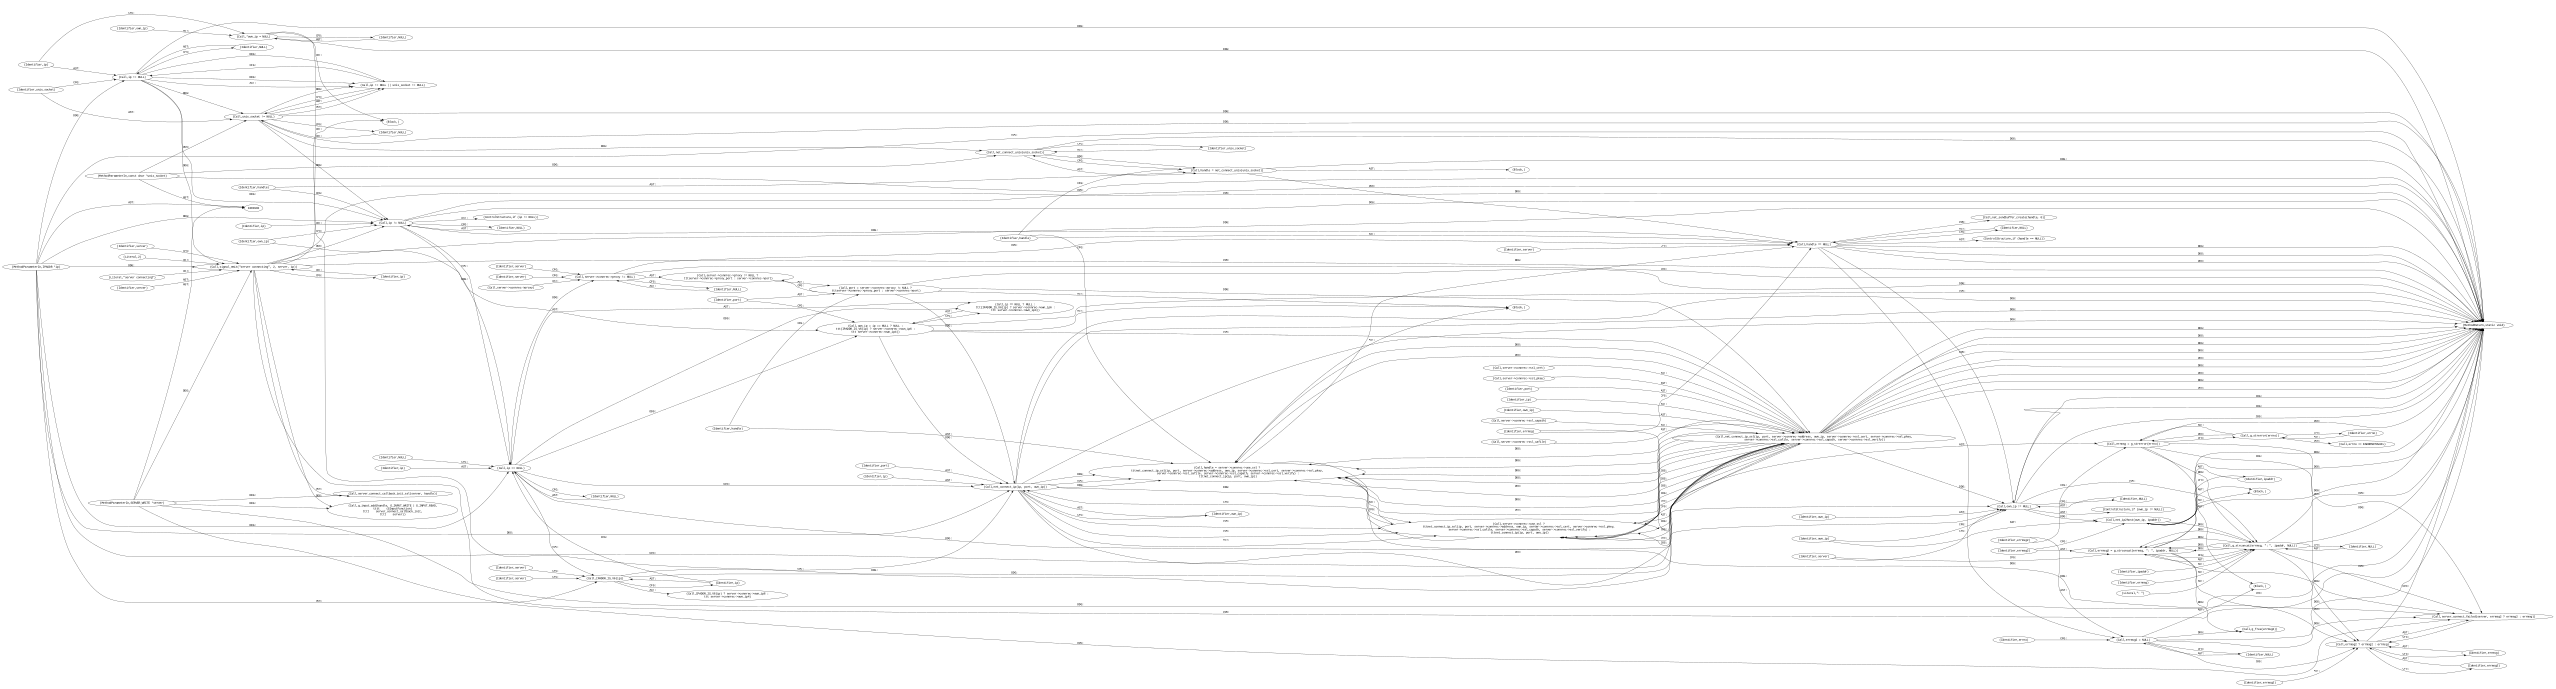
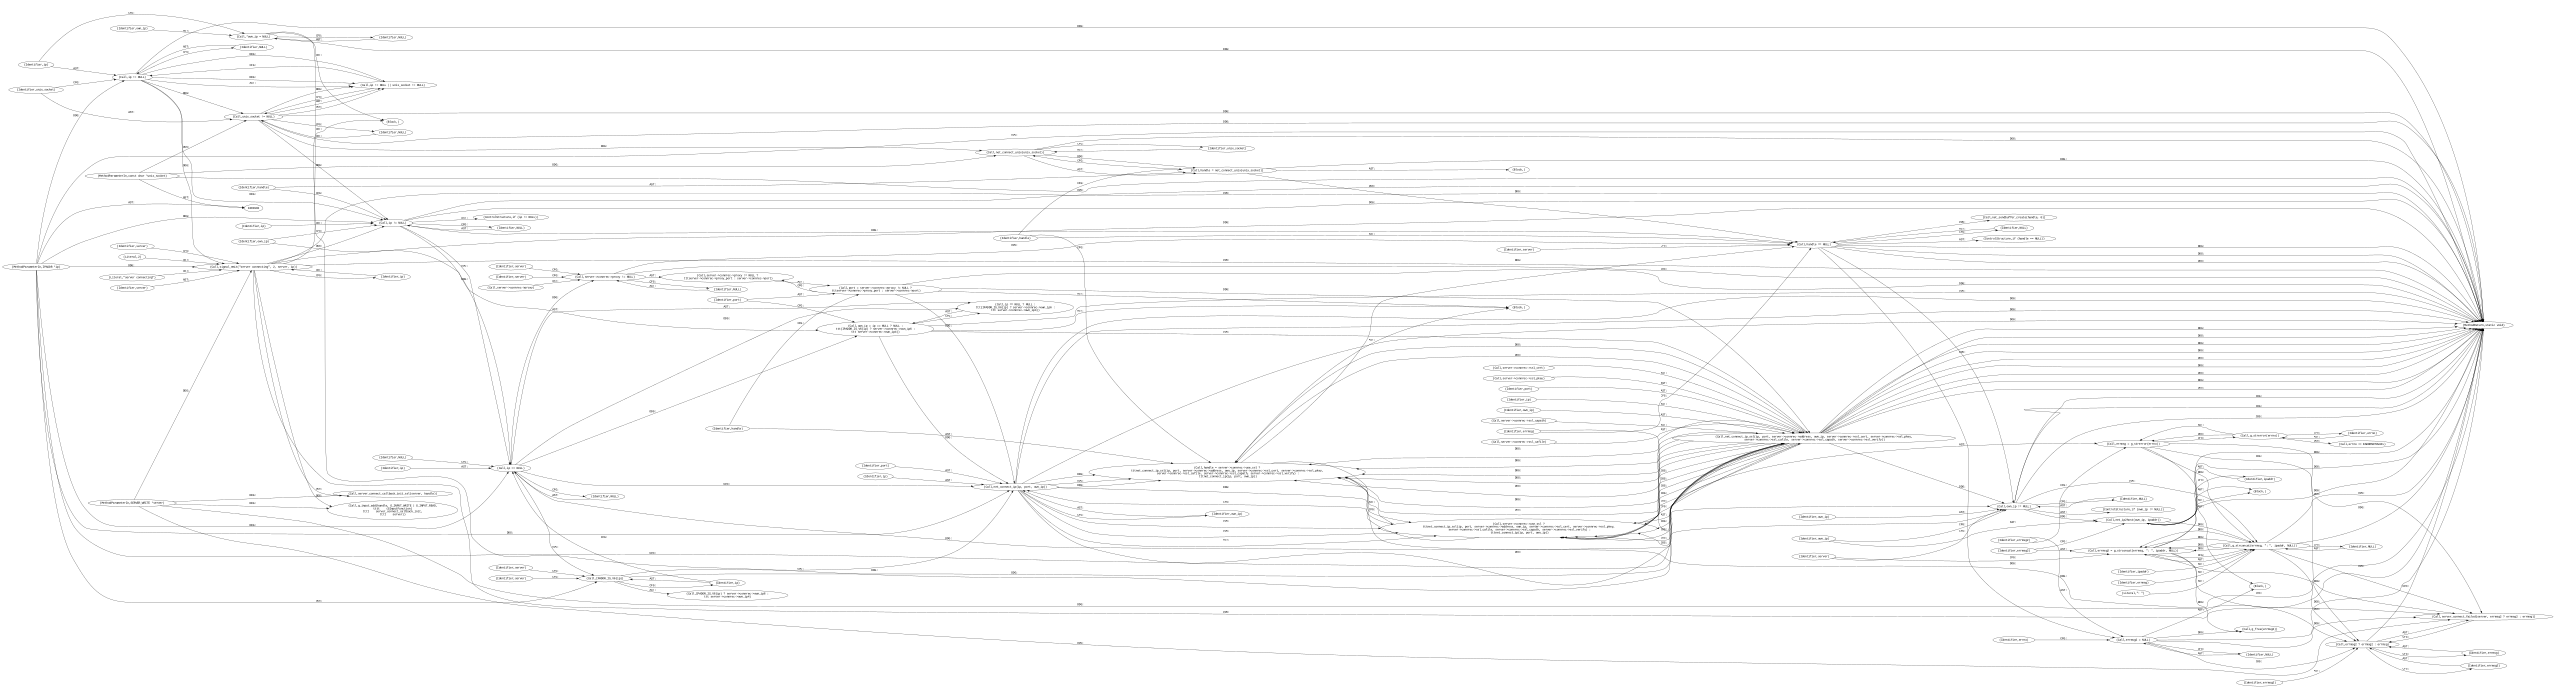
  digraph {
    fontname="Liberation Mono"
    rankdir=LR
    node [fontname="Liberation Mono"]
    edge [fontname="Liberation Mono"]
    n1 [label="(Call,errmsg2 ? errmsg2 : errmsg)"]
    n2 [label="(Call,server_connect_failed(server, errmsg2 ? errmsg2 : errmsg))"]
    n3 [label="(Identifier,errmsg)"]
    n4 [label="(MethodReturn,static void)"]
    n5 [label="(Identifier,errmsg2)"]
    n6 [label="(Call,errmsg2 = g_strconcat(errmsg, \": \", ipaddr, NULL))"]
    n7 [label="(Call,g_strconcat(errmsg, \": \", ipaddr, NULL))"]
    n8 [label="(Call,g_free(errmsg2))"]
    n9 [label="(Block,)"]
    n10 [label="(Identifier,NULL)"]
    n11 [label="(Call,errmsg = g_strerror(errno))"]
    n12 [label="(Call,g_strerror(errno))"]
    n13 [label="(Block,)"]
    n14 [label="(Call,errno == EADDRNOTAVAIL)"]
    n15 [label="(Identifier,errno)"]
    n16 [label="(Call,net_ip2host(own_ip, ipaddr))"]
    n17 [label="(Identifier,ipaddr)"]
    n18 [label="(Call,own_ip != NULL)"]
    n19 [label="(ControlStructure,if (own_ip != NULL))"]
    n20 [label="(Identifier,NULL)"]
    n21 [label="(Call,net_connect_ip(ip, port, own_ip))"]
    n22 [label="(Call,handle = server->connrec->use_ssl ?\n\t\t\tnet_connect_ip_ssl(ip, port, server->connrec->address, own_ip, server->connrec->ssl_cert, server->connrec->ssl_pkey,\n server->connrec->ssl_cafile, server->connrec->ssl_capath, server->connrec->ssl_verify) :\n \t\t\tnet_connect_ip(ip, port, own_ip))"]
    n23 [label="(Identifier,own_ip)"]
    n24 [label="(Call,server->connrec->use_ssl ?\n\t\t\tnet_connect_ip_ssl(ip, port, server->connrec->address, own_ip, server->connrec->ssl_cert, server->connrec->ssl_pkey,\n server->connrec->ssl_cafile, server->connrec->ssl_capath, server->connrec->ssl_verify) :\n \t\t\tnet_connect_ip(ip, port, own_ip))"]
    n25 [label="(Call,handle == NULL)"]
    n26 [label="(Block,)"]
    n27 [label="(Call,net_connect_ip_ssl(ip, port, server->connrec->address, own_ip, server->connrec->ssl_cert, server->connrec->ssl_pkey,\n server->connrec->ssl_cafile, server->connrec->ssl_capath, server->connrec->ssl_verify))"]
    n28 [label="(Call,ip == NULL)"]
    n29 [label="(Call,IPADDR_IS_V6(ip))"]
    n30 [label="(Call,own_ip = ip == NULL ? NULL :\n\t\t\t(IPADDR_IS_V6(ip) ? server->connrec->own_ip6 :\n\t\t\t server->connrec->own_ip4))"]
    n31 [label="(Call,server->connrec->proxy != NULL)"]
    n32 [label="(Call,ip == NULL ? NULL :\n\t\t\t(IPADDR_IS_V6(ip) ? server->connrec->own_ip6 :\n\t\t\t server->connrec->own_ip4))"]
    n33 [label="(Identifier,NULL)"]
    n34 [label="(Call,IPADDR_IS_V6(ip) ? server->connrec->own_ip6 :\n\t\t\t server->connrec->own_ip4)"]
    n35 [label="(Identifier,ip)"]
    n36 [label="(Call,server->connrec->proxy != NULL ?\n \t\t\tserver->connrec->proxy_port : server->connrec->port)"]
    n37 [label="(Identifier,NULL)"]
    n38 [label="(Call,ip != NULL)"]
    n39 [label="(ControlStructure,if (ip != NULL))"]
    n40 [label="(Identifier,NULL)"]
    n41 [label="(Call,errmsg2 = NULL)"]
    n42 [label="(Identifier,NULL)"]
    n43 [label="(ControlStructure,if (handle == NULL))"]
    n44 [label="(Call,net_sendbuffer_create(handle, 0))"]
    n45 [label="(Call,signal_emit(\"server connecting\", 2, server, ip))"]
    n46 [label="(Call,server_connect_callback_init_ssl(server, handle))"]
    n47 [label="(Block,)"]
    n48 [label="(Call,g_input_add(handle, G_INPUT_WRITE | G_INPUT_READ,\n\t\t\t\t    (GInputFunction)\n\t\t\t\t    server_connect_callback_init,\n\t\t\t\t    server))"]
    n49 [label="(Identifier,ip)"]
    n50 [label="(MethodParameterIn,SERVER_WRITE *server)"]
    1000102
    n52 [label="(Call,ip != NULL)"]
    n53 [label="(Call,unix_socket != NULL)"]
    n54 [label="(Call,ip != NULL || unix_socket != NULL)"]
    n55 [label="(Identifier,NULL)"]
    n56 [label="(Call,net_connect_unix(unix_socket))"]
    n57 [label="(Identifier,NULL)"]
    n58 [label="(MethodParameterIn,IPADDR *ip)"]
    n59 [label="(Call,handle = net_connect_unix(unix_socket))"]
    n60 [label="(Identifier,unix_socket)"]
    n61 [label="(MethodParameterIn,const char *unix_socket)"]
    n62 [label="(Call,port = server->connrec->proxy != NULL ?\n \t\t\tserver->connrec->proxy_port : server->connrec->port)"]
    n63 [label="(Call,*own_ip = NULL)"]
    n64 [label="(Identifier,NULL)"]
    n65 [label="(Identifier,NULL)"]
    n66 [label="(Block,)"]
    n67 [label="(Identifier,NULL)"]
    n68 [label="(Identifier,own_ip)"]
    n69 [label="(Call,server->connrec->ssl_capath)"]
    n70 [label="(Identifier,unix_socket)"]
    n71 [label="(Identifier,ip)"]
    n72 [label="(Identifier,ipaddr)"]
    n73 [label="(Identifier,port)"]
    n74 [label="(Identifier,handle)"]
    n75 [label="(Call,server->connrec->ssl_cafile)"]
    n76 [label="(Identifier,errmsg)"]
    n77 [label="(Identifier,own_ip)"]
    n78 [label="(Call,server->connrec->ssl_cert)"]
    n79 [label="(Literal,\"server connecting\")"]
    n80 [label="(Call,server->connrec->ssl_pkey)"]
    n81 [label="(Identifier,errmsg2)"]
    n82 [label="(Identifier,server)"]
    n83 [label="(Identifier,server)"]
    n84 [label="(Identifier,errno)"]
    n85 [label="(Identifier,errmsg2)"]
    n86 [label="(Identifier,port)"]
    n87 [label="(Identifier,own_ip)"]
    n88 [label="(Identifier,ip)"]
    n89 [label="(Identifier,ip)"]
    n90 [label="(Identifier,server)"]
    n91 [label="(Identifier,handle)"]
    n92 [label="(Identifier,own_ip)"]
    n93 [label="(Identifier,server)"]
    n94 [label="(Identifier,handle)"]
    n95 [label="(Identifier,server)"]
    n96 [label="(Literal,2)"]
    n97 [label="(Literal,\": \")"]
    n98 [label="(Identifier,server)"]
    n99 [label="(Identifier,ip)"]
    n100 [label="(Identifier,server)"]
    n101 [label="(Identifier,ip)"]
    n102 [label="(Identifier,own_ip)"]
    n103 [label="(Identifier,errmsg2)"]
    n104 [label="(Identifier,server)"]
    n105 [label="(Call,server->connrec->proxy)"]
    n106 [label="(Identifier,port)"]
    n107 [label="(Identifier,errmsg)"]
    n1 -> n2 [label="AST: "]
    n1 -> n3 [label="CFG: "]
    n1 -> n4 [label="DDG: "]
    n1 -> n5 [label="CFG: "]
    n2 -> n1 [label="CFG: "]
    n3 -> n1 [label="AST: "]
    n5 -> n1 [label="AST: "]
    n6 -> n1 [label="DDG: "]
    n6 -> n2 [label="DDG: "]
    n6 -> n4 [label="DDG: "]
    n6 -> n7 [label="CFG: "]
    n6 -> n8 [label="DDG: "]
    n6 -> n9 [label="AST: "]
    n7 -> n1 [label="DDG: "]
    n7 -> n2 [label="DDG: "]
    n7 -> n4 [label="DDG: "]
    n7 -> n4 [label="DDG: "]
    n7 -> n6 [label="AST: "]
    n7 -> n6 [label="DDG: "]
    n7 -> n6 [label="DDG: "]
    n7 -> n6 [label="DDG: "]
    n7 -> n6 [label="DDG: "]
    n7 -> n10 [label="CFG: "]
    n10 -> n7 [label="AST: "]
    n11 -> n1 [label="DDG: "]
    n11 -> n2 [label="DDG: "]
-   n11 -> n4 [label="DDG: "]
    n11 -> n7 [label="DDG: "]
    n11 -> n12 [label="CFG: "]
    n11 -> n13 [label="AST: "]
    n12 -> n11 [label="AST: "]
    n12 -> n11 [label="DDG: "]
    n12 -> n14 [label="DDG: "]
    n12 -> n15 [label="CFG: "]
    n15 -> n12 [label="AST: "]
    n16 -> n4 [label="DDG: "]
    n16 -> n4 [label="DDG: "]
    n16 -> n7 [label="DDG: "]
    n16 -> n9 [label="AST: "]
    n16 -> n17 [label="CFG: "]
    n17 -> n16 [label="AST: "]
    n18 -> n4 [label="DDG: "]
    n18 -> n4 [label="DDG: "]
    n18 -> n4 [label="DDG: "]
    n18 -> n7 [label="DDG: "]
    n18 -> n16 [label="DDG: "]
    n18 -> n19 [label="AST: "]
    n18 -> n20 [label="CFG: "]
    n20 -> n18 [label="AST: "]
    n21 -> n4 [label="DDG: "]
    n21 -> n4 [label="DDG: "]
    n21 -> n4 [label="DDG: "]
    n21 -> n18 [label="DDG: "]
    n21 -> n22 [label="DDG: "]
    n21 -> n22 [label="DDG: "]
    n21 -> n22 [label="DDG: "]
    n21 -> n23 [label="CFG: "]
    n21 -> n24 [label="AST: "]
    n21 -> n24 [label="DDG: "]
    n21 -> n24 [label="DDG: "]
    n21 -> n24 [label="DDG: "]
    n22 -> n4 [label="DDG: "]
    n22 -> n24 [label="CFG: "]
    n22 -> n25 [label="DDG: "]
    n22 -> n26 [label="AST: "]
    n23 -> n21 [label="AST: "]
    n24 -> n21 [label="CFG: "]
    n24 -> n22 [label="AST: "]
    n24 -> n27 [label="CFG: "]
    n25 -> n4 [label="DDG: "]
    n25 -> n4 [label="DDG: "]
    n25 -> n4 [label="DDG: "]
    n25 -> n18 [label="DDG: "]
    n25 -> n41 [label="DDG: "]
    n25 -> n42 [label="CFG: "]
    n25 -> n43 [label="AST: "]
    n25 -> n44 [label="DDG: "]
    n27 -> n4 [label="DDG: "]
    n27 -> n4 [label="DDG: "]
    n27 -> n4 [label="DDG: "]
    n27 -> n4 [label="DDG: "]
    n27 -> n4 [label="DDG: "]
    n27 -> n4 [label="DDG: "]
    n27 -> n4 [label="DDG: "]
    n27 -> n4 [label="DDG: "]
    n27 -> n4 [label="DDG: "]
    n27 -> n18 [label="DDG: "]
    n27 -> n22 [label="DDG: "]
    n27 -> n22 [label="DDG: "]
    n27 -> n22 [label="DDG: "]
    n27 -> n22 [label="DDG: "]
    n27 -> n22 [label="DDG: "]
    n27 -> n22 [label="DDG: "]
    n27 -> n22 [label="DDG: "]
    n27 -> n22 [label="DDG: "]
    n27 -> n22 [label="DDG: "]
    n27 -> n24 [label="AST: "]
    n27 -> n24 [label="DDG: "]
    n27 -> n24 [label="DDG: "]
    n27 -> n24 [label="DDG: "]
    n27 -> n24 [label="DDG: "]
    n27 -> n24 [label="DDG: "]
    n27 -> n24 [label="DDG: "]
    n27 -> n24 [label="DDG: "]
    n27 -> n24 [label="DDG: "]
    n27 -> n24 [label="DDG: "]
    n28 -> n21 [label="DDG: "]
    n28 -> n27 [label="DDG: "]
    n28 -> n29 [label="DDG: "]
    n28 -> n30 [label="DDG: "]
    n28 -> n31 [label="DDG: "]
    n28 -> n32 [label="AST: "]
    n28 -> n32 [label="DDG: "]
    n28 -> n33 [label="CFG: "]
    n29 -> n21 [label="DDG: "]
    n29 -> n27 [label="DDG: "]
    n29 -> n34 [label="AST: "]
    n29 -> n35 [label="CFG: "]
    n30 -> n4 [label="DDG: "]
    n30 -> n21 [label="DDG: "]
    n30 -> n26 [label="AST: "]
    n30 -> n27 [label="DDG: "]
    n30 -> n32 [label="CFG: "]
    n31 -> n4 [label="DDG: "]
    n31 -> n25 [label="DDG: "]
    n31 -> n36 [label="AST: "]
    n31 -> n37 [label="CFG: "]
    n32 -> n30 [label="AST: "]
    n33 -> n28 [label="AST: "]
    n35 -> n28 [label="CFG: "]
    n35 -> n29 [label="AST: "]
    n36 -> n62 [label="AST: "]
    n37 -> n31 [label="AST: "]
    n38 -> n4 [label="DDG: "]
    n38 -> n4 [label="DDG: "]
    n38 -> n25 [label="DDG: "]
    n38 -> n28 [label="DDG: "]
    n38 -> n28 [label="DDG: "]
    n38 -> n39 [label="AST: "]
    n38 -> n40 [label="CFG: "]
    n40 -> n38 [label="AST: "]
    n41 -> n1 [label="DDG: "]
    n41 -> n2 [label="DDG: "]
    n41 -> n4 [label="DDG: "]
    n41 -> n8 [label="DDG: "]
    n41 -> n13 [label="AST: "]
    n41 -> n65 [label="CFG: "]
    n42 -> n25 [label="AST: "]
    n45 -> n2 [label="DDG: "]
    n45 -> n4 [label="DDG: "]
    n45 -> n4 [label="DDG: "]
    n45 -> n4 [label="DDG: "]
    n45 -> n38 [label="DDG: "]
    n45 -> n46 [label="DDG: "]
    n45 -> n47 [label="AST: "]
    n45 -> n48 [label="DDG: "]
    n45 -> n49 [label="CFG: "]
    n49 -> n45 [label="AST: "]
    n50 -> n2 [label="DDG: "]
    n50 -> n4 [label="DDG: "]
    n50 -> n45 [label="DDG: "]
    n50 -> n46 [label="DDG: "]
    n50 -> n48 [label="DDG: "]
-   n50 -> 1000102 [label="AST: "]
    n52 -> n4 [label="DDG: "]
    n52 -> n38 [label="DDG: "]
    n52 -> n45 [label="DDG: "]
    n52 -> n53 [label="DDG: "]
    n52 -> n54 [label="AST: "]
    n52 -> n54 [label="DDG: "]
    n52 -> n54 [label="DDG: "]
    n52 -> n55 [label="CFG: "]
    n53 -> n4 [label="DDG: "]
    n53 -> n4 [label="DDG: "]
    n53 -> n38 [label="DDG: "]
    n53 -> n54 [label="AST: "]
    n53 -> n54 [label="DDG: "]
    n53 -> n54 [label="DDG: "]
    n53 -> n56 [label="DDG: "]
    n53 -> n57 [label="CFG: "]
    n54 -> n52 [label="CFG: "]
    n54 -> n53 [label="CFG: "]
    n55 -> n52 [label="AST: "]
    n56 -> n4 [label="DDG: "]
    n56 -> n59 [label="AST: "]
    n56 -> n59 [label="DDG: "]
    n56 -> n60 [label="CFG: "]
    n57 -> n53 [label="AST: "]
    n58 -> n4 [label="DDG: "]
    n58 -> n21 [label="DDG: "]
    n58 -> n27 [label="DDG: "]
    n58 -> n28 [label="DDG: "]
    n58 -> n29 [label="DDG: "]
    n58 -> n38 [label="DDG: "]
    n58 -> n45 [label="DDG: "]
    n58 -> 1000102 [label="AST: "]
    n58 -> n52 [label="DDG: "]
    n59 -> n4 [label="DDG: "]
    n59 -> n25 [label="DDG: "]
    n59 -> n56 [label="CFG: "]
    n59 -> n66 [label="AST: "]
    n60 -> n56 [label="AST: "]
    n61 -> n4 [label="DDG: "]
    n61 -> 1000102 [label="AST: "]
    n61 -> n53 [label="DDG: "]
    n61 -> n56 [label="DDG: "]
    n62 -> n4 [label="DDG: "]
    n62 -> n21 [label="DDG: "]
    n62 -> n26 [label="AST: "]
    n62 -> n27 [label="DDG: "]
    n62 -> n36 [label="CFG: "]
    n63 -> n4 [label="DDG: "]
    n63 -> n18 [label="DDG: "]
    n63 -> n47 [label="AST: "]
    n63 -> n64 [label="CFG: "]
    n64 -> n63 [label="AST: "]
    n65 -> n41 [label="AST: "]
    n67 -> n28 [label="CFG: "]
    n68 -> n30 [label="AST: "]
    n68 -> n38 [label="CFG: "]
    n69 -> n27 [label="AST: "]
    n70 -> n52 [label="CFG: "]
    n70 -> n53 [label="AST: "]
    n71 -> n21 [label="AST: "]
    n72 -> n7 [label="AST: "]
    n73 -> n30 [label="CFG: "]
    n73 -> n62 [label="AST: "]
    n74 -> n22 [label="AST: "]
    n74 -> n62 [label="CFG: "]
    n75 -> n27 [label="AST: "]
    n76 -> n7 [label="AST: "]
    n77 -> n18 [label="AST: "]
    n78 -> n27 [label="AST: "]
    n79 -> n45 [label="AST: "]
    n80 -> n27 [label="AST: "]
    n81 -> n11 [label="CFG: "]
    n81 -> n41 [label="AST: "]
    n82 -> n29 [label="CFG: "]
    n83 -> n29 [label="CFG: "]
    n84 -> n41 [label="CFG: "]
    n85 -> n1 [label="AST: "]
    n86 -> n27 [label="AST: "]
    n87 -> n63 [label="AST: "]
    n88 -> n27 [label="AST: "]
    n89 -> n38 [label="AST: "]
    n90 -> n45 [label="AST: "]
    n91 -> n38 [label="CFG: "]
    n91 -> n59 [label="AST: "]
    n92 -> n16 [label="AST: "]
    n92 -> n18 [label="CFG: "]
    n93 -> n45 [label="CFG: "]
    n94 -> n22 [label="CFG: "]
    n94 -> n25 [label="AST: "]
    n94 -> n59 [label="CFG: "]
    n95 -> n31 [label="CFG: "]
    n96 -> n45 [label="AST: "]
    n97 -> n7 [label="AST: "]
    n98 -> n6 [label="CFG: "]
    n98 -> n18 [label="CFG: "]
    n99 -> n28 [label="AST: "]
    n100 -> n25 [label="CFG: "]
    n101 -> n52 [label="AST: "]
    n101 -> n63 [label="CFG: "]
    n102 -> n27 [label="AST: "]
    n103 -> n6 [label="AST: "]
    n103 -> n16 [label="CFG: "]
    n104 -> n31 [label="CFG: "]
    n105 -> n31 [label="AST: "]
    n106 -> n21 [label="AST: "]
    n107 -> n11 [label="AST: "]
    n107 -> n25 [label="CFG: "]
  }
